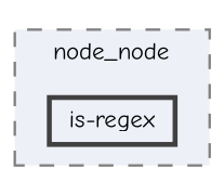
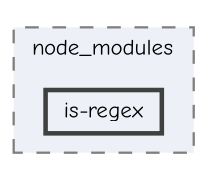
  digraph {
    compound=true
    rankdir=LR
    fontname="Comic Neue"
    n1 [color=grey25 fillcolor="#edf0f7" fontname="Comic Neue" fontsize=10 height=0.2 label="is-regex" shape=box style="filled,bold" width=0.4]
    subgraph cluster_1 {
      bgcolor="#edf0f7"
      fontsize=10
-     label=node_node
+     label=node_modules
      pencolor=grey50
      style="filled,dashed"
      n1
    }
  }
